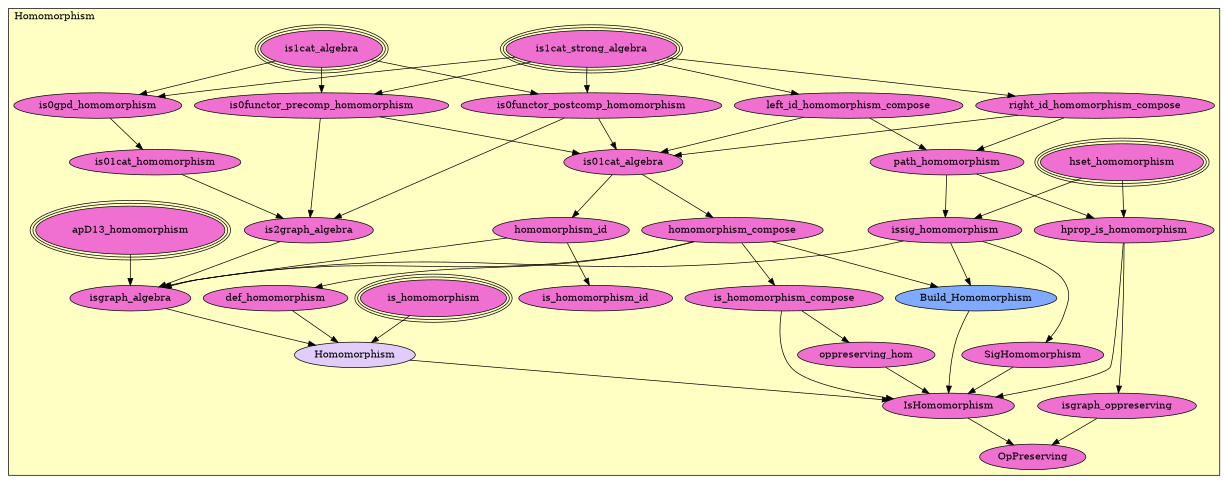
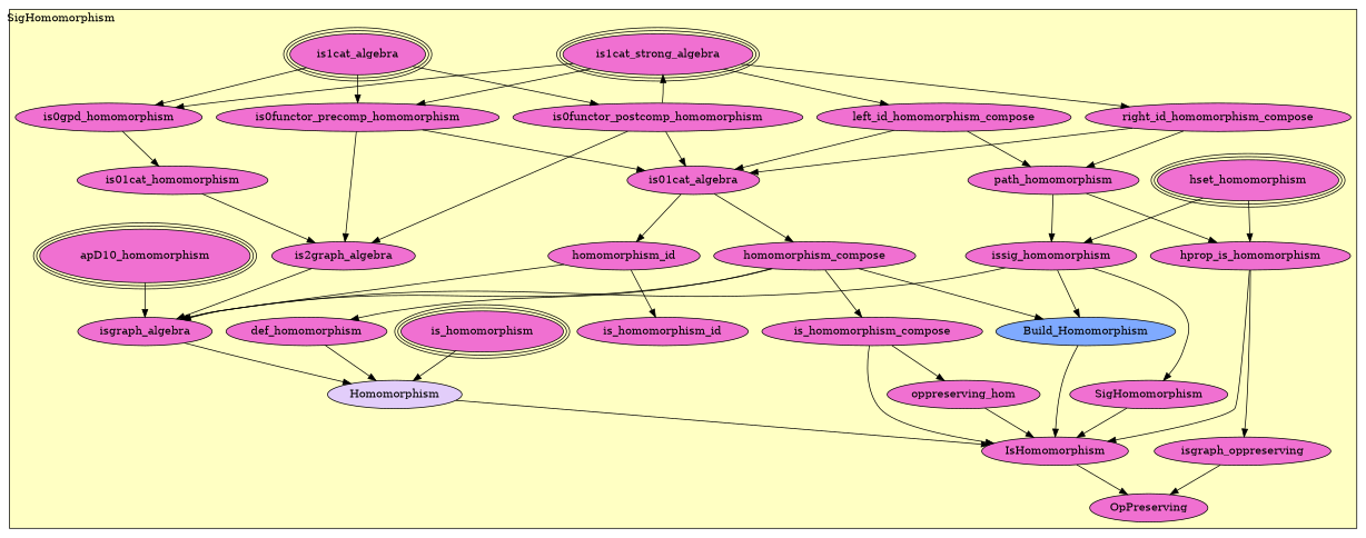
  digraph {
    node [fillcolor="#F070D1" style=filled]
    n1 [label=is1cat_strong_algebra peripheries=3]
    n2 [label=is1cat_algebra peripheries=3]
    n3 [label=is0functor_precomp_homomorphism]
    n4 [label=is0functor_postcomp_homomorphism]
    n5 [label=is0gpd_homomorphism]
    n6 [label=is01cat_homomorphism]
    n7 [label=is2graph_algebra]
    n8 [label=right_id_homomorphism_compose]
    n9 [label=left_id_homomorphism_compose]
    n10 [label=is01cat_algebra]
    n11 [label=homomorphism_compose]
    n12 [label=is_homomorphism_compose]
    n13 [label=homomorphism_id]
    n14 [label=is_homomorphism_id]
    n15 [label=path_homomorphism]
    n16 [label=hset_homomorphism peripheries=3]
    n17 [label=issig_homomorphism]
    n18 [label=SigHomomorphism]
-   n19 [label=apD13_homomorphism peripheries=3]
+   n19 [label=apD10_homomorphism peripheries=3]
    n20 [label=isgraph_algebra]
    n21 [label=is_homomorphism peripheries=3]
    n22 [label=def_homomorphism]
    n23 [fillcolor="#7FAAFF" label=Build_Homomorphism]
    n24 [fillcolor="#E2CDFA" label=Homomorphism]
    n25 [label=hprop_is_homomorphism]
    n26 [label=oppreserving_hom]
    n27 [label=IsHomomorphism]
    n28 [label=isgraph_oppreserving]
    n29 [label=OpPreserving]
    subgraph cluster_1 {
      fillcolor="#FFFFC3"
-     label=Homomorphism
+     label=SigHomomorphism
      labeljust=l
      style=filled
      n1
      n2
      n3
      n4
      n5
      n6
      n7
      n8
      n9
      n10
      n11
      n12
      n13
      n14
      n15
      n16
      n17
      n18
      n19
      n20
      n21
      n22
      n23
      n24
      n25
      n26
      n27
      n28
      n29
    }
    n1 -> n3
-   n1 -> n4
+   n4 -> n1
    n1 -> n5
    n1 -> n8
    n1 -> n9
    n2 -> n3
    n2 -> n4
    n2 -> n5
    n3 -> n7
    n3 -> n10
    n4 -> n7
    n4 -> n10
    n5 -> n6
    n6 -> n7
    n7 -> n20
    n8 -> n10
    n8 -> n15
    n9 -> n10
    n9 -> n15
    n10 -> n11
    n10 -> n13
    n11 -> n12
    n11 -> n20
    n11 -> n22
    n11 -> n23
    n12 -> n26
    n12 -> n27
    n13 -> n14
    n13 -> n20
    n15 -> n17
    n15 -> n25
    n16 -> n17
    n16 -> n25
    n17 -> n18
    n17 -> n20
    n17 -> n23
    n18 -> n27
    n19 -> n20
    n20 -> n24
    n21 -> n24
    n22 -> n24
    n23 -> n27
    n24 -> n27
    n25 -> n27
    n25 -> n28
    n26 -> n27
    n27 -> n29
    n28 -> n29
  }
